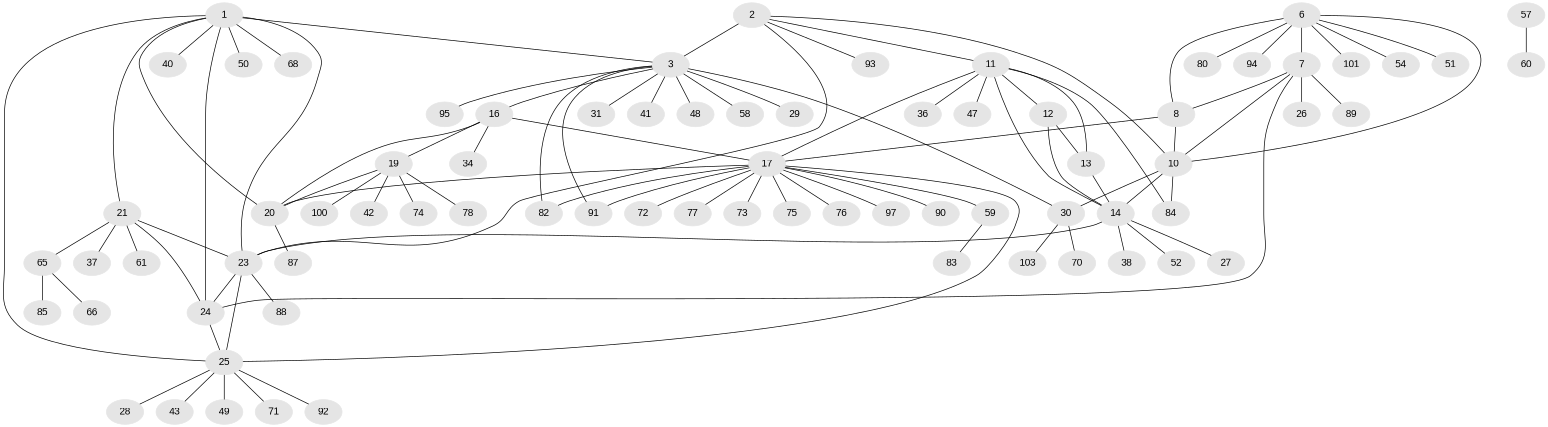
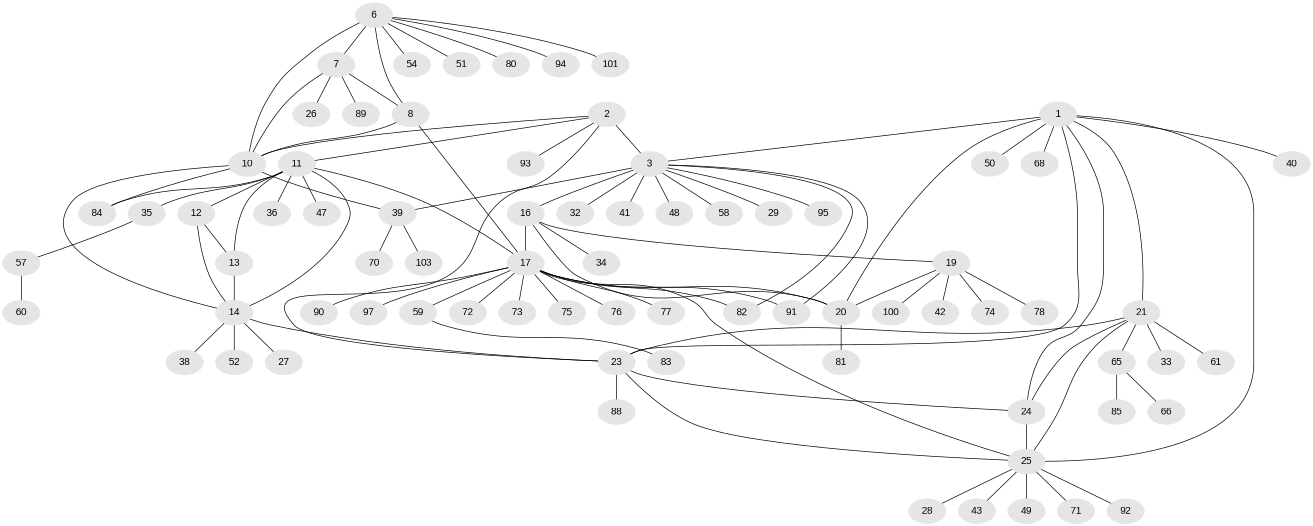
  graph {
    fontname="Liberation Sans"
    node [color=gray90 fontname="Liberation Sans" style=filled]
    edge [fontname="Liberation Sans"]
    1 [super="+22"]
    3 [super="+4"]
    20 [super="+37"]
    21 [super="+62"]
    23 [super="+32"]
    24
    25 [super="+99"]
    40
    50
    68
    2 [super="+5"]
    10 [super="+29"]
    11 [super="+45"]
    93
    16 [super="+46"]
-   30 [super="+39"]
-   31
+   30 [super="+39" label=39]
+   31 [label=32]
    41
    48
    58
    n21 [label=29]
    82 [super="+87"]
    91
    95
-   81 [super="+102" label=87]
-   33 [label=37]
+   81 [super="+102"]
+   33
    61
    65 [super="+79"]
    88
    28
    43
    49
    71
    92
    14
    84
    17 [super="+18"]
    12 [super="+53"]
    13 [super="+15"]
+   35
    36 [super="+54"]
    47 [super="+98"]
    19 [super="+96"]
    34
    70
    103
    6 [super="+9"]
    7 [super="+63"]
    8 [super="+104"]
    n50 [label=54]
    51 [super="+55"]
    80
    94
    101
    26
    89
    59
    72
    73
    75
    76
    77
    90
    97
    27 [super="+64"]
    38
    52
    57
    42
    74
    78
    100
    83
    66 [super="+67"]
    85
    60
    1 -- 3 [weight=2]
    1 -- 20
    1 -- 21
    1 -- 23
    1 -- 24
    1 -- 25
    1 -- 40
    1 -- 50
    1 -- 68
    3 -- 16
    3 -- 30
    3 -- 31
    3 -- 41
    3 -- 48
    3 -- 58
    3 -- n21
    3 -- 82
    3 -- 91
    3 -- 95
    20 -- 81
    21 -- 23
    21 -- 24
+   21 -- 25
    21 -- 33
    21 -- 61
    21 -- 65
    23 -- 24
    23 -- 25
    23 -- 88
    24 -- 25
    25 -- 28
    25 -- 43
    25 -- 49
    25 -- 71
    25 -- 92
    2 -- 3 [weight=4]
    2 -- 23
    2 -- 10
    2 -- 11
    2 -- 93
    10 -- 30
    10 -- 14
    10 -- 84
    11 -- 14
    11 -- 84
    11 -- 17 [weight=2]
    11 -- 12
    11 -- 13 [weight=2]
+   11 -- 35
    11 -- 36
    11 -- 47
    16 -- 20
    16 -- 17 [weight=2]
    16 -- 19
    16 -- 34
    30 -- 70
    30 -- 103
    65 -- 66
    65 -- 85
    14 -- 23
    14 -- 27
    14 -- 38
    14 -- 52
    17 -- 20 [weight=2]
    17 -- 25
    17 -- 82
    17 -- 91
    17 -- 59
    17 -- 72
    17 -- 73
    17 -- 75
    17 -- 76
    17 -- 77
    17 -- 90
    17 -- 97
    12 -- 14
    12 -- 13 [weight=2]
    13 -- 14 [weight=2]
+   35 -- 57
    19 -- 20
    19 -- 42
    19 -- 74
    19 -- 78
    19 -- 100
    6 -- 10 [weight=2]
    6 -- 7 [weight=2]
    6 -- 8 [weight=2]
    6 -- n50
    6 -- 51
    6 -- 80
    6 -- 94
    6 -- 101
-   7 -- 24
    7 -- 10
    7 -- 8
    7 -- 26
    7 -- 89
    8 -- 10
    8 -- 17
    59 -- 83
    57 -- 60
  }
